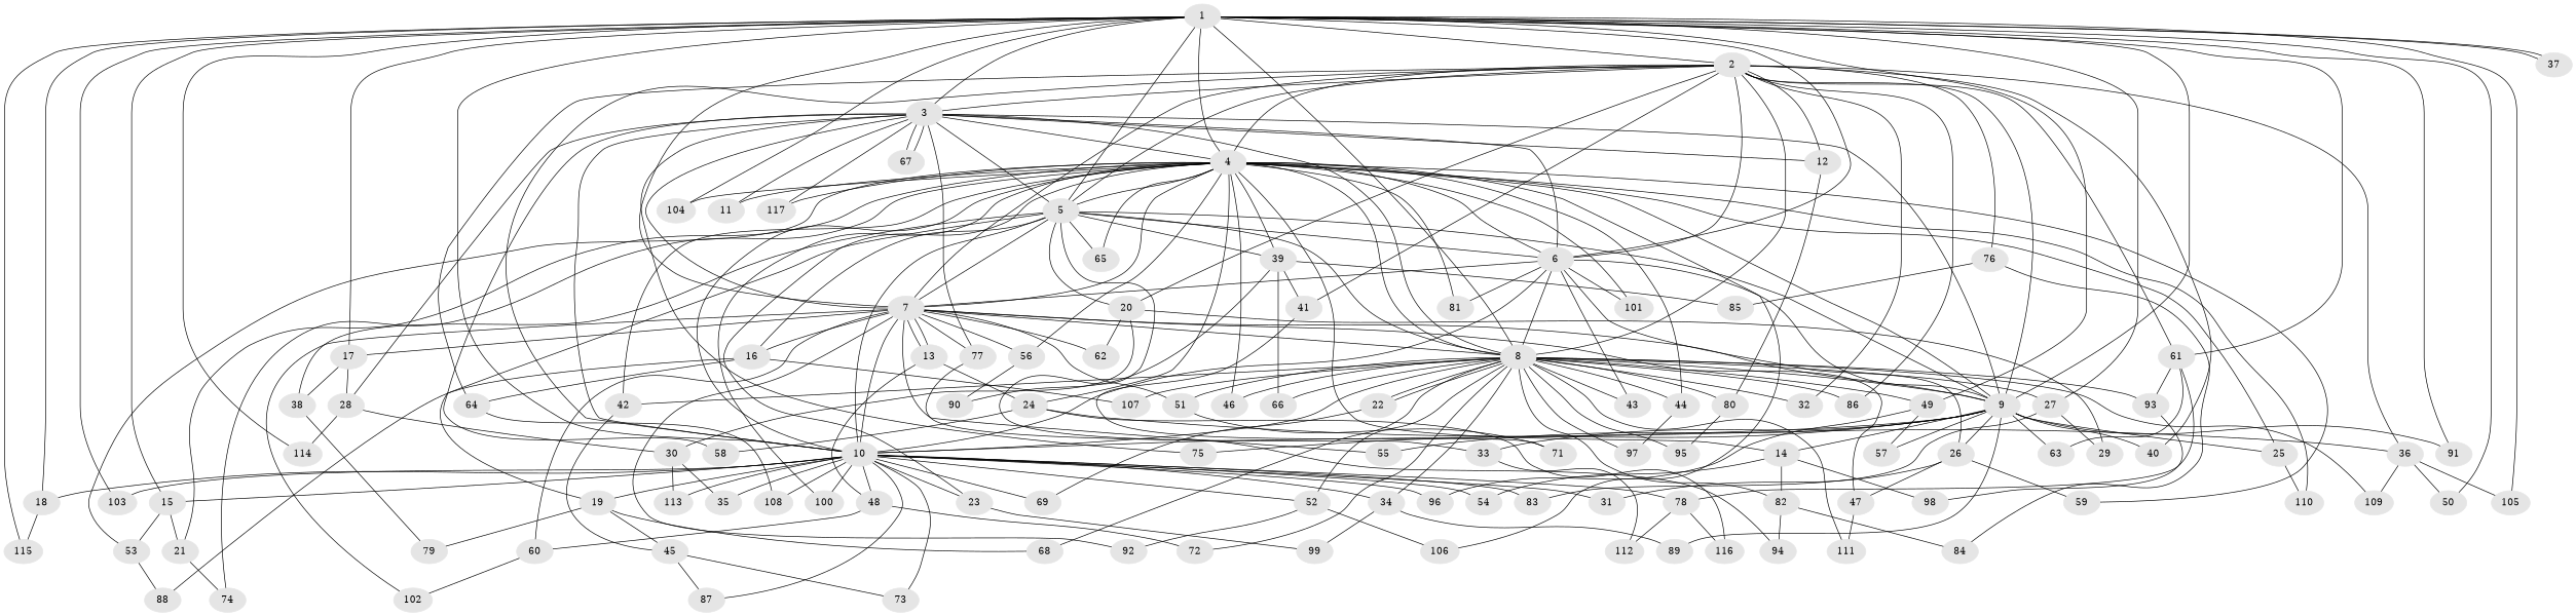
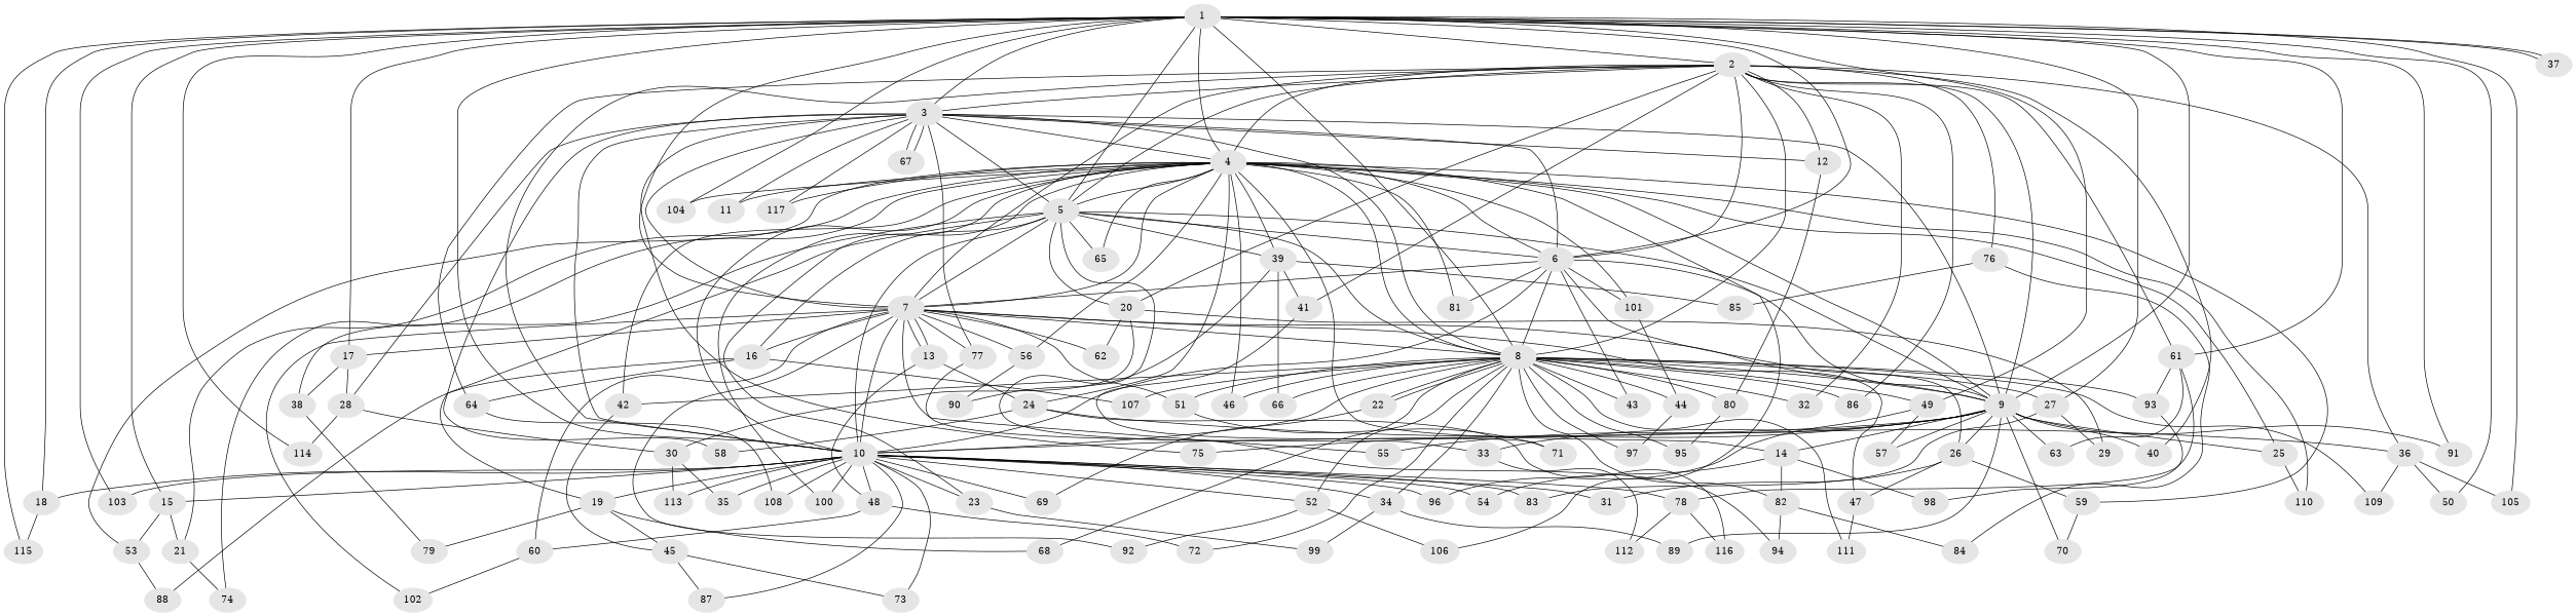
  graph {
    node [color=gray90 style=filled]
    1
    2
    3
    4
    5
    6
    7
    8
    9
    10
    15
    17
    18
    27
    37
    49
    50
    61
    91
    103
    104
    105
    114
    115
    12
    20
    32
    36
    40
    41
    64
    76
    86
    11
    28
    58
    67
    75
    77
    117
    14
    21
    23
    24
    25
    39
    42
    44
    46
    53
    56
    59
    65
    74
    81
    100
    101
    106
    110
    16
    19
    33
    38
    26
    43
    13
    47
    51
    55
    60
    62
    92
    102
    22
    34
    52
    66
    68
    72
    80
    82
    93
    95
    97
    107
    109
    111
    57
    63
+   70
    89
    31
    35
    48
    54
    69
    73
    78
    83
    87
    96
    108
    113
    29
    30
    71
    85
    84
    94
    98
    99
    116
    90
    45
    88
    79
    112
    1 -- 2
    1 -- 3
    1 -- 4
    1 -- 5
    1 -- 6
    1 -- 7
    1 -- 8
    1 -- 9
    1 -- 10
    1 -- 15
    1 -- 17
    1 -- 18
    1 -- 27
    1 -- 37
    1 -- 37
    1 -- 49
    1 -- 50
    1 -- 61
    1 -- 91
    1 -- 103
    1 -- 104
    1 -- 105
    1 -- 114
    1 -- 115
    2 -- 3
    2 -- 4
    2 -- 5
    2 -- 6
    2 -- 7
    2 -- 8
    2 -- 9
    2 -- 10
    2 -- 61
    2 -- 12
    2 -- 20
    2 -- 32
    2 -- 36
    2 -- 40
    2 -- 41
    2 -- 64
    2 -- 76
    2 -- 86
    3 -- 4
    3 -- 5
    3 -- 6
    3 -- 7
    3 -- 8
    3 -- 9
    3 -- 10
    3 -- 12
    3 -- 11
    3 -- 28
    3 -- 58
    3 -- 67
    3 -- 67
    3 -- 75
    3 -- 77
    3 -- 117
    4 -- 5
    4 -- 6
    4 -- 7
    4 -- 8
    4 -- 9
    4 -- 10
    4 -- 104
    4 -- 11
    4 -- 117
    4 -- 14
    4 -- 21
    4 -- 23
    4 -- 24
    4 -- 25
    4 -- 39
    4 -- 42
-   4 -- 44
+   101 -- 44
    4 -- 46
    4 -- 53
    4 -- 56
    4 -- 59
    4 -- 65
    4 -- 74
    4 -- 81
    4 -- 100
    4 -- 101
    4 -- 106
    4 -- 110
    5 -- 6
    5 -- 7
    5 -- 8
    5 -- 9
    5 -- 10
    5 -- 20
    5 -- 39
    5 -- 65
    5 -- 16
    5 -- 19
    5 -- 33
    5 -- 38
    6 -- 7
    6 -- 8
    6 -- 9
    6 -- 10
    6 -- 81
    6 -- 101
    6 -- 26
    6 -- 43
    7 -- 8
    7 -- 9
    7 -- 10
    7 -- 17
    7 -- 77
    7 -- 56
    7 -- 16
    7 -- 13
    7 -- 13
    7 -- 47
    7 -- 51
    7 -- 55
    7 -- 60
    7 -- 62
    7 -- 92
    7 -- 102
    8 -- 9
    8 -- 10
    8 -- 27
    8 -- 49
    8 -- 32
    8 -- 86
    8 -- 42
    8 -- 44
    8 -- 46
    8 -- 43
    8 -- 51
    8 -- 22
    8 -- 22
    8 -- 34
    8 -- 52
    8 -- 66
    8 -- 68
    8 -- 72
    8 -- 80
    8 -- 82
    8 -- 93
    8 -- 95
    8 -- 97
    8 -- 107
    8 -- 109
    8 -- 111
    9 -- 10
    9 -- 91
    9 -- 40
    9 -- 75
    9 -- 14
    9 -- 25
    9 -- 33
    9 -- 26
    9 -- 55
    9 -- 57
    9 -- 63
+   9 -- 70
    9 -- 89
    10 -- 15
    10 -- 18
    10 -- 103
    10 -- 23
    10 -- 100
    10 -- 19
    10 -- 34
    10 -- 52
    10 -- 31
    10 -- 35
    10 -- 48
    10 -- 54
    10 -- 69
    10 -- 73
    10 -- 78
    10 -- 83
    10 -- 87
    10 -- 96
    10 -- 108
    10 -- 113
    15 -- 21
    15 -- 53
    17 -- 28
    17 -- 38
    18 -- 115
    27 -- 83
    27 -- 29
    49 -- 57
    49 -- 96
    61 -- 93
    61 -- 63
    61 -- 78
    12 -- 80
    20 -- 62
    20 -- 29
    20 -- 30
    36 -- 50
    36 -- 105
    36 -- 109
    41 -- 71
    64 -- 108
    76 -- 85
    76 -- 84
    28 -- 114
    28 -- 30
    77 -- 94
    14 -- 82
    14 -- 54
    14 -- 98
    21 -- 74
    23 -- 99
    24 -- 36
    24 -- 58
    24 -- 116
    25 -- 110
    39 -- 41
    39 -- 66
    39 -- 85
    39 -- 90
    42 -- 45
    44 -- 97
    53 -- 88
    56 -- 90
+   59 -- 70
    16 -- 64
    16 -- 107
    16 -- 88
    19 -- 68
    19 -- 45
    19 -- 79
    33 -- 112
    38 -- 79
    26 -- 59
    26 -- 47
    26 -- 31
    13 -- 24
    13 -- 48
    47 -- 111
    51 -- 71
    60 -- 102
    22 -- 69
    34 -- 89
    34 -- 99
    52 -- 106
    52 -- 92
    80 -- 95
    82 -- 84
    82 -- 94
    93 -- 98
    48 -- 60
    48 -- 72
    78 -- 116
    78 -- 112
    30 -- 35
    30 -- 113
    45 -- 73
    45 -- 87
  }
